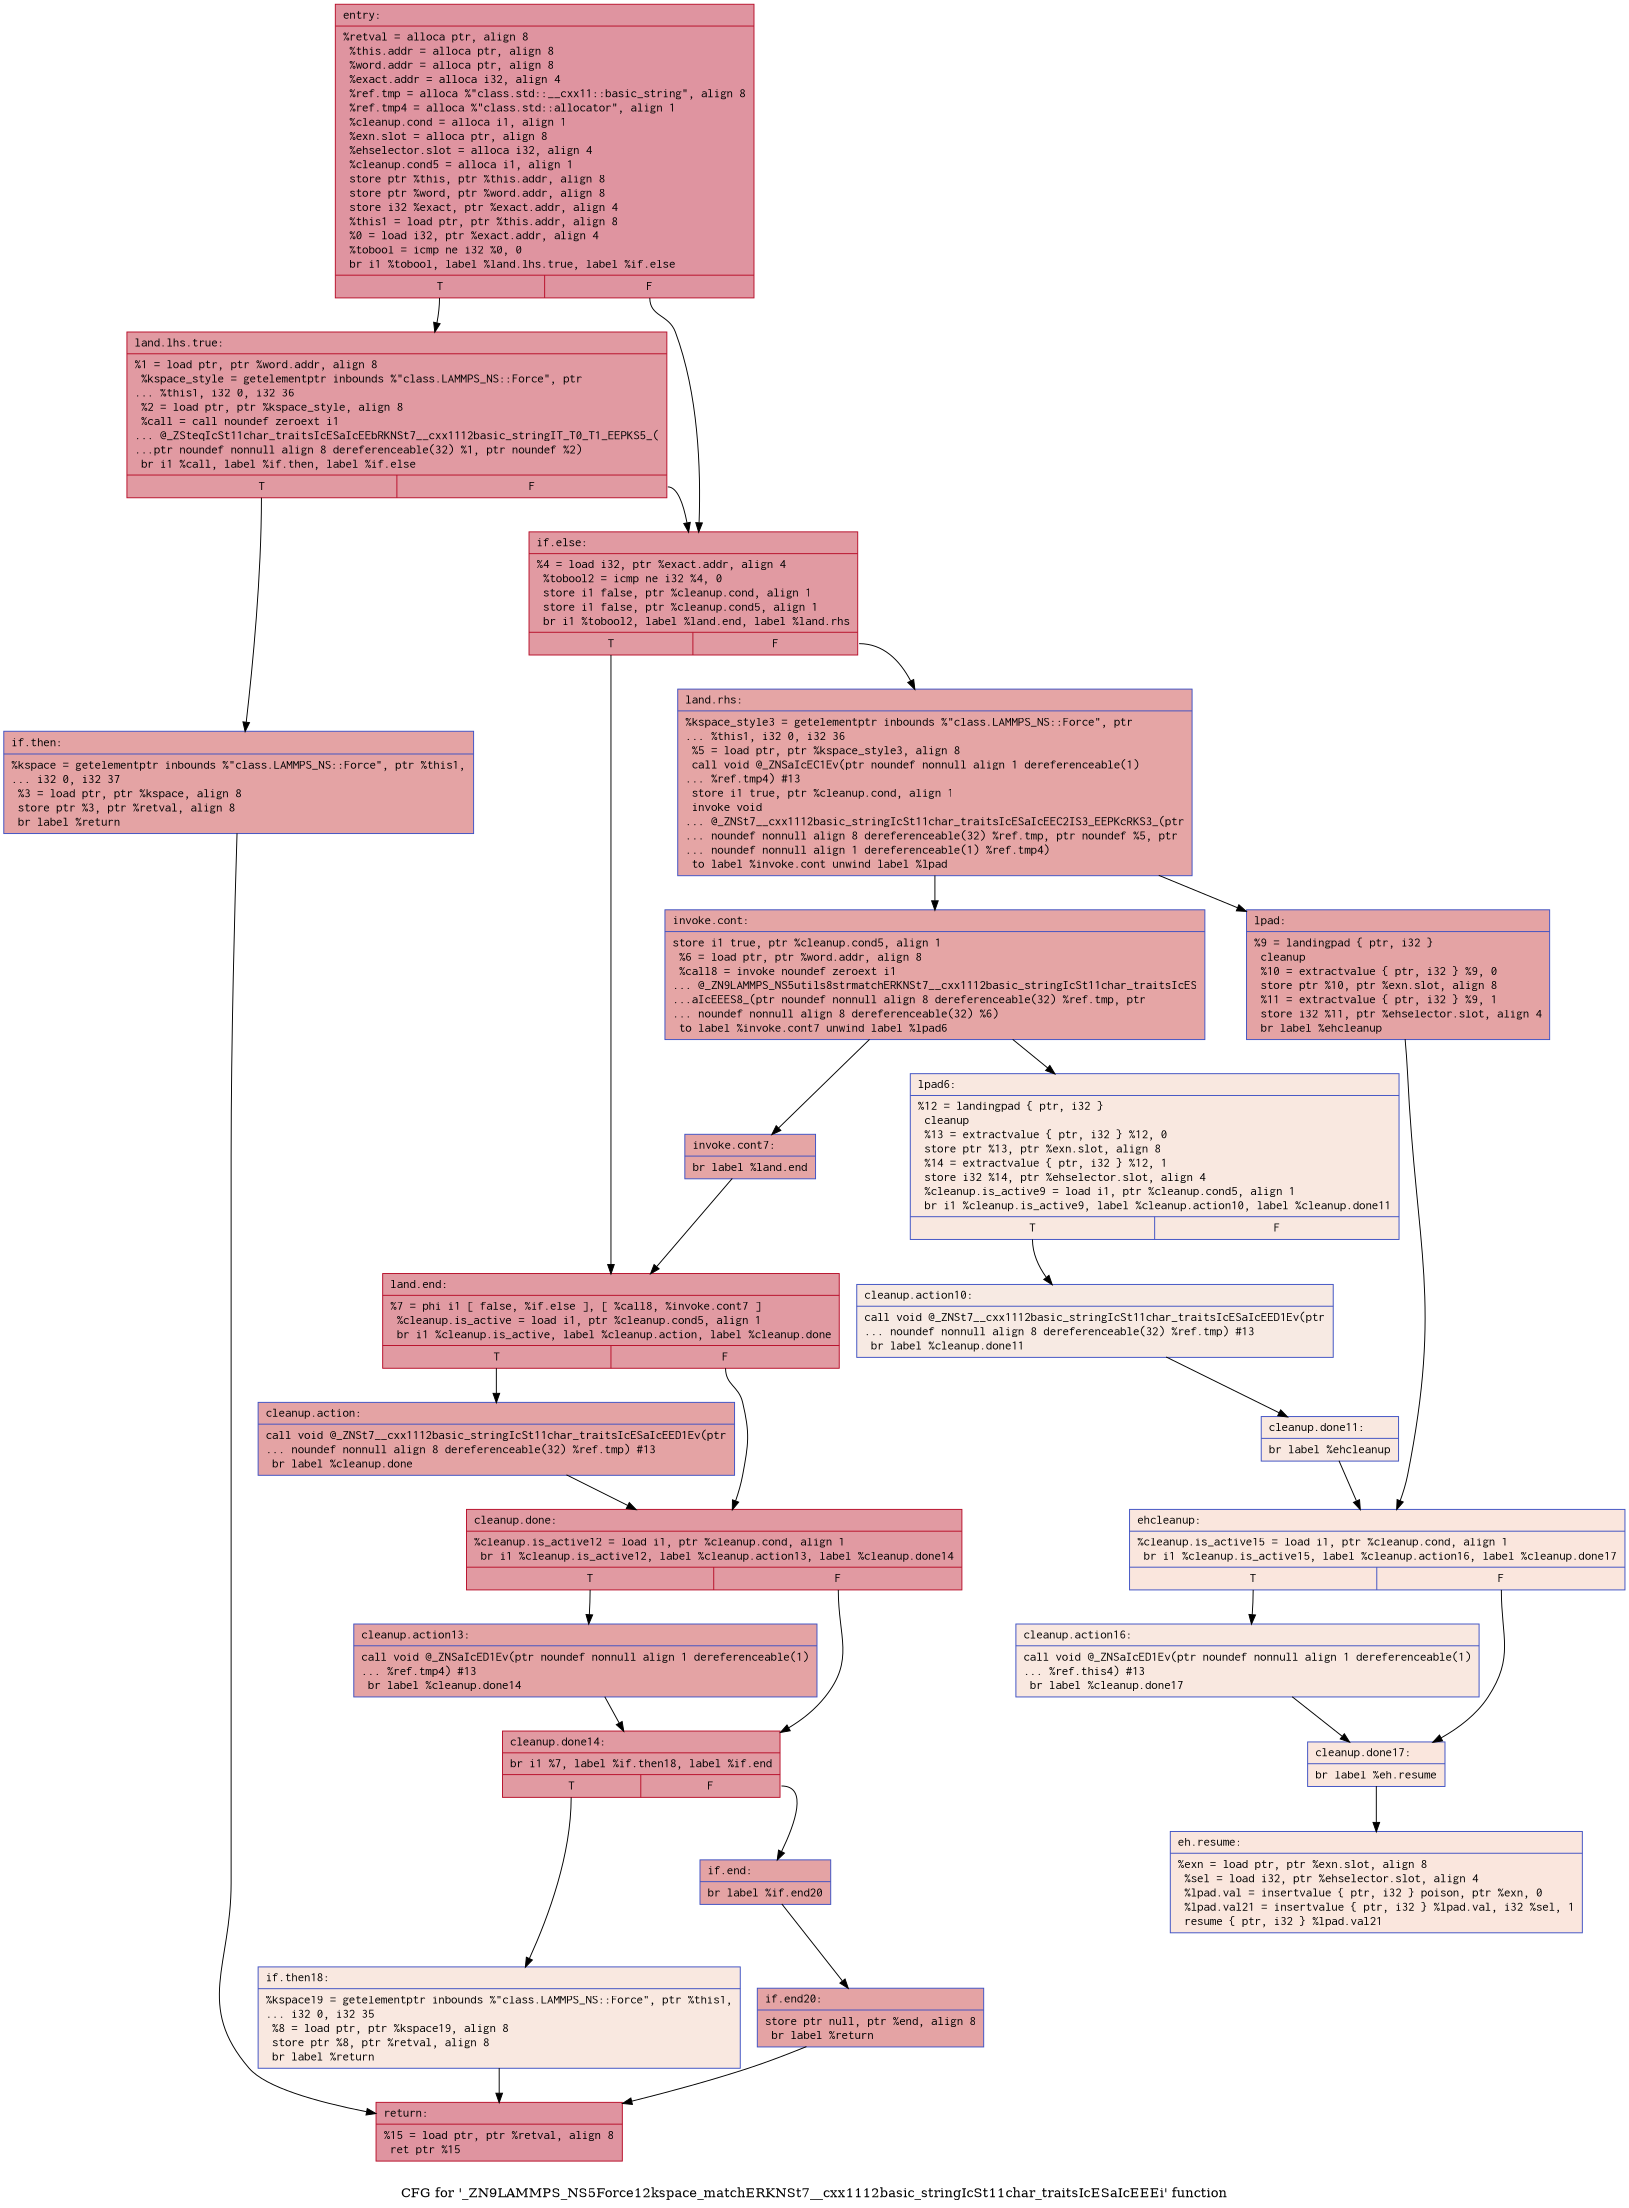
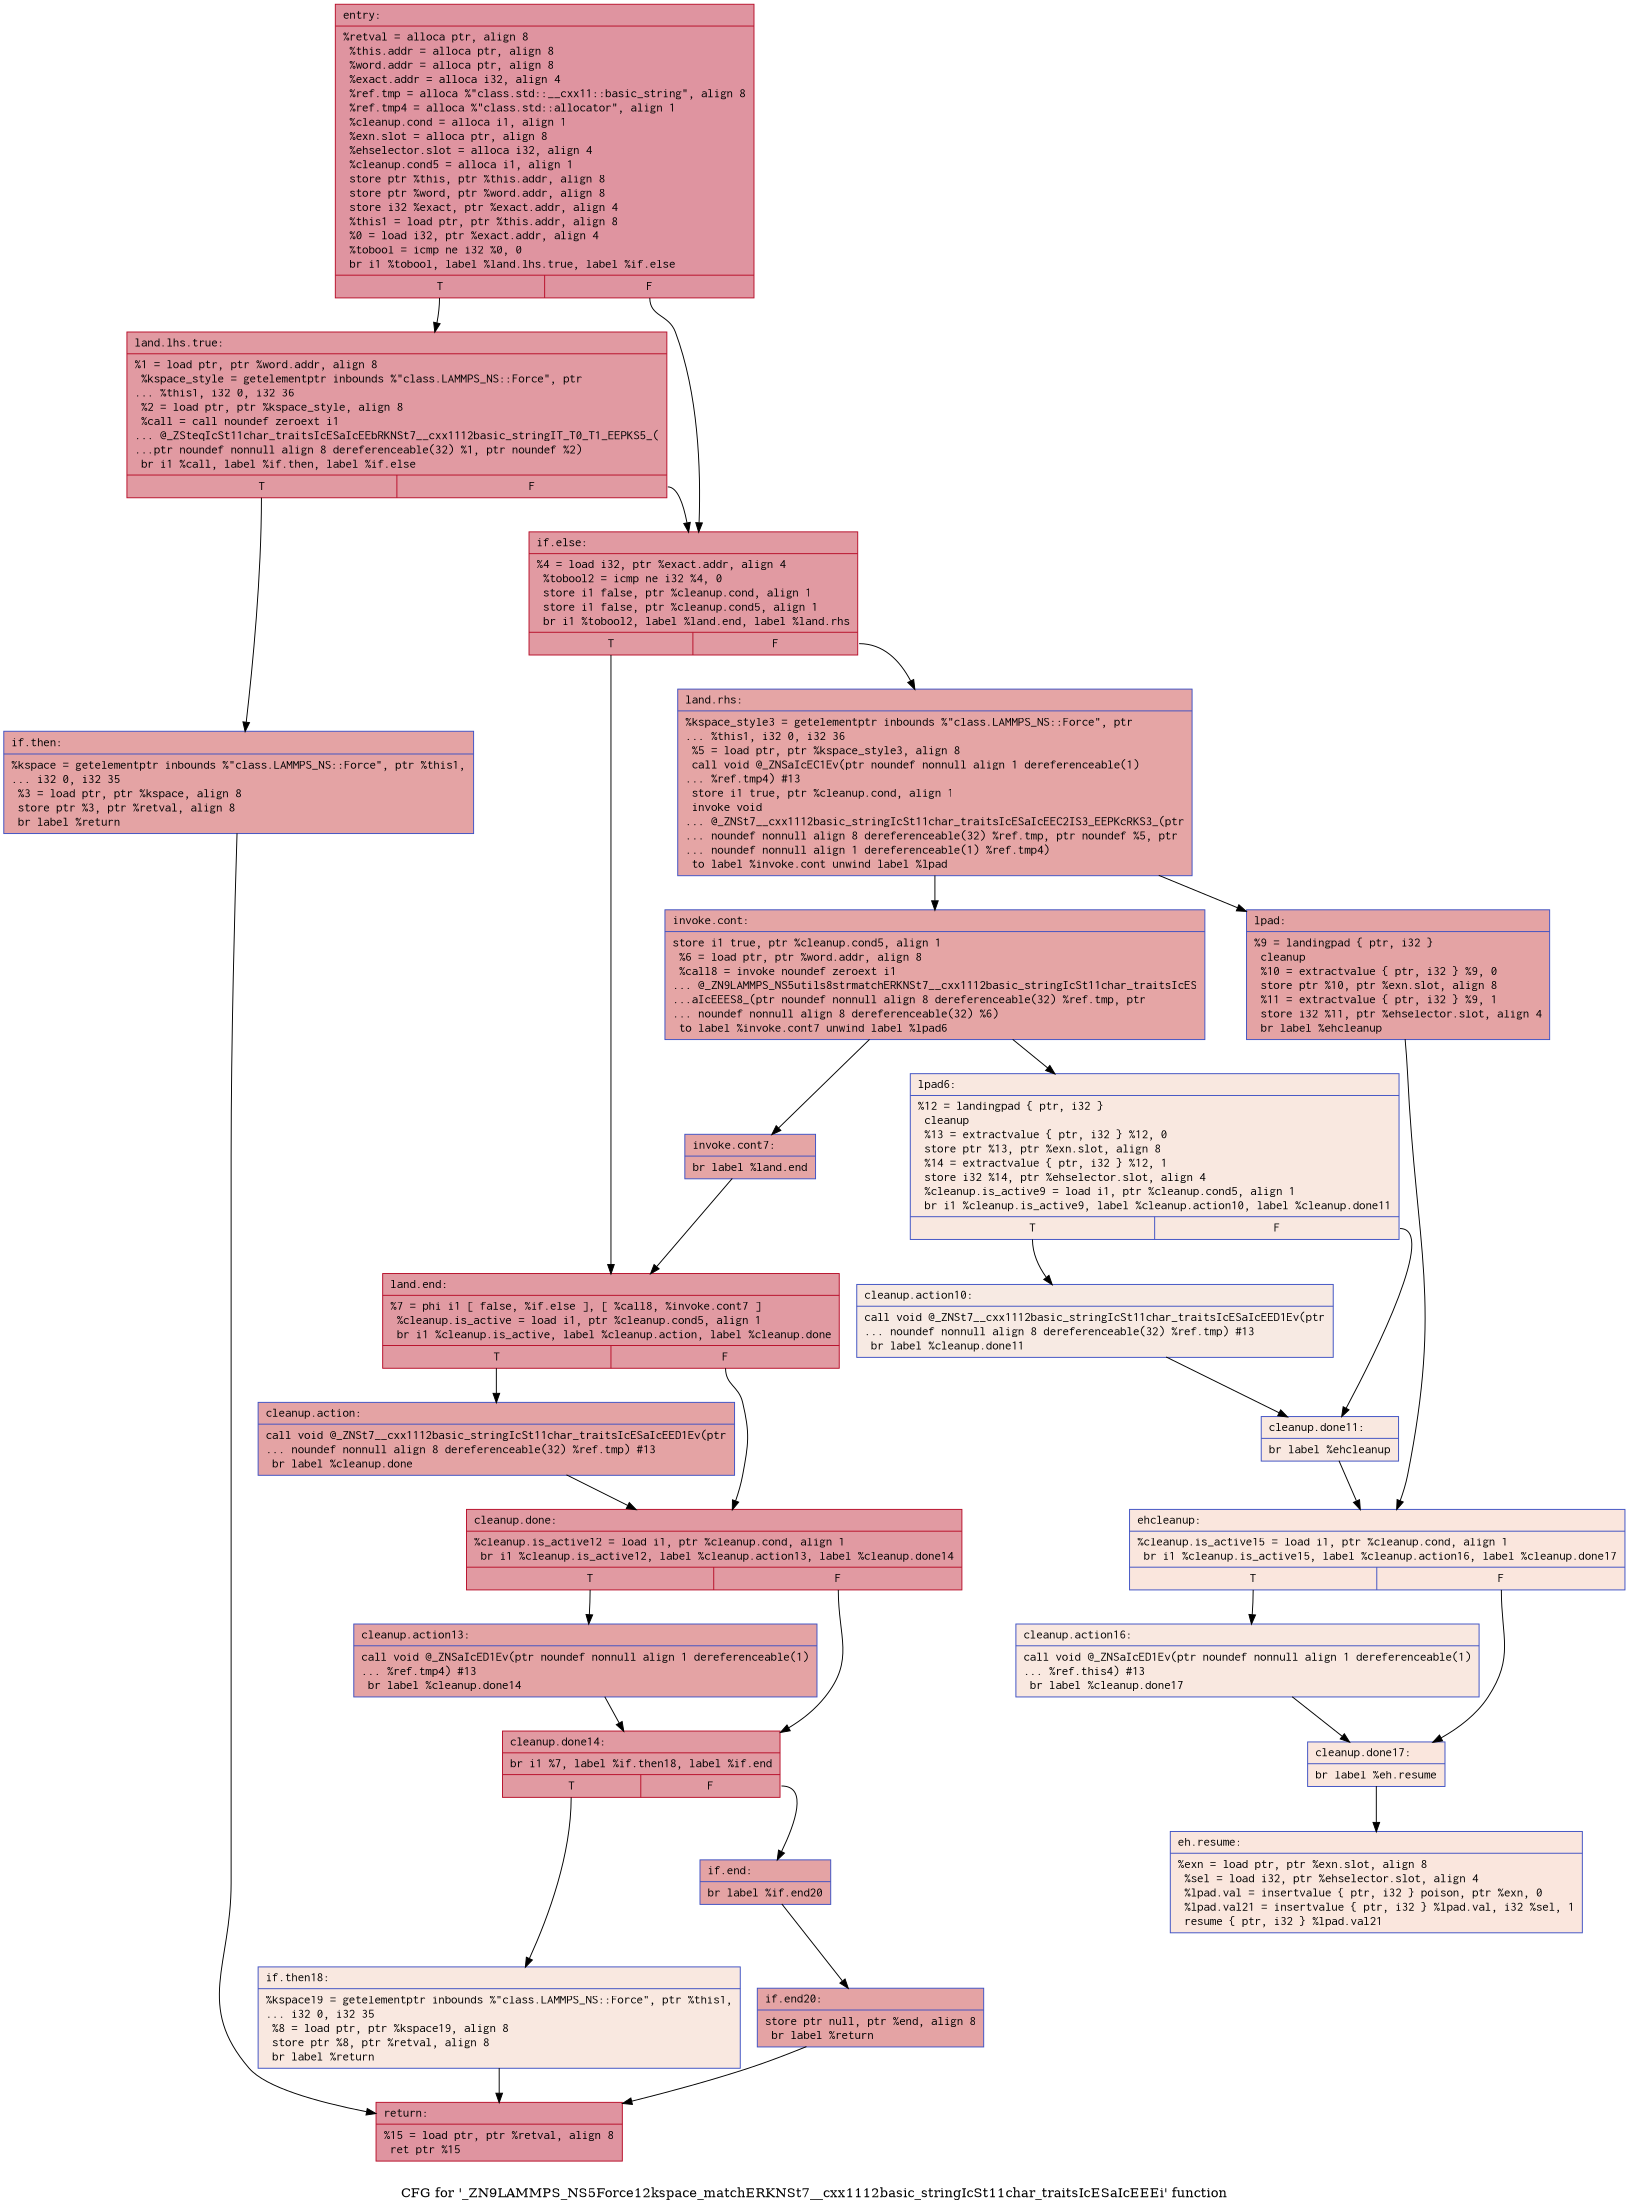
  digraph {
    label="CFG for '_ZN9LAMMPS_NS5Force12kspace_matchERKNSt7__cxx1112basic_stringIcSt11char_traitsIcESaIcEEEi' function"
    node [color="#3d50c3ff" fillcolor="#c32e3170" fontname=Courier shape=record style=filled]
    n1 [color="#b70d28ff" fillcolor="#b70d2870" label="{entry:\l|  %retval = alloca ptr, align 8\l  %this.addr = alloca ptr, align 8\l  %word.addr = alloca ptr, align 8\l  %exact.addr = alloca i32, align 4\l  %ref.tmp = alloca %\"class.std::__cxx11::basic_string\", align 8\l  %ref.tmp4 = alloca %\"class.std::allocator\", align 1\l  %cleanup.cond = alloca i1, align 1\l  %exn.slot = alloca ptr, align 8\l  %ehselector.slot = alloca i32, align 4\l  %cleanup.cond5 = alloca i1, align 1\l  store ptr %this, ptr %this.addr, align 8\l  store ptr %word, ptr %word.addr, align 8\l  store i32 %exact, ptr %exact.addr, align 4\l  %this1 = load ptr, ptr %this.addr, align 8\l  %0 = load i32, ptr %exact.addr, align 4\l  %tobool = icmp ne i32 %0, 0\l  br i1 %tobool, label %land.lhs.true, label %if.else\l|{<s0>T|<s1>F}}"]
    n2 [color="#b70d28ff" fillcolor="#bb1b2c70" label="{land.lhs.true:\l|  %1 = load ptr, ptr %word.addr, align 8\l  %kspace_style = getelementptr inbounds %\"class.LAMMPS_NS::Force\", ptr\l... %this1, i32 0, i32 36\l  %2 = load ptr, ptr %kspace_style, align 8\l  %call = call noundef zeroext i1\l... @_ZSteqIcSt11char_traitsIcESaIcEEbRKNSt7__cxx1112basic_stringIT_T0_T1_EEPKS5_(\l...ptr noundef nonnull align 8 dereferenceable(32) %1, ptr noundef %2)\l  br i1 %call, label %if.then, label %if.else\l|{<s0>T|<s1>F}}"]
    n3 [color="#b70d28ff" fillcolor="#bb1b2c70" label="{if.else:\l|  %4 = load i32, ptr %exact.addr, align 4\l  %tobool2 = icmp ne i32 %4, 0\l  store i1 false, ptr %cleanup.cond, align 1\l  store i1 false, ptr %cleanup.cond5, align 1\l  br i1 %tobool2, label %land.end, label %land.rhs\l|{<s0>T|<s1>F}}"]
-   n4 [label="{if.then:\l|  %kspace = getelementptr inbounds %\"class.LAMMPS_NS::Force\", ptr %this1,\l... i32 0, i32 37\l  %3 = load ptr, ptr %kspace, align 8\l  store ptr %3, ptr %retval, align 8\l  br label %return\l}"]
+   n4 [label="{if.then:\l|  %kspace = getelementptr inbounds %\"class.LAMMPS_NS::Force\", ptr %this1,\l... i32 0, i32 35\l  %3 = load ptr, ptr %kspace, align 8\l  store ptr %3, ptr %retval, align 8\l  br label %return\l}"]
    n5 [color="#b70d28ff" fillcolor="#bb1b2c70" label="{land.end:\l|  %7 = phi i1 [ false, %if.else ], [ %call8, %invoke.cont7 ]\l  %cleanup.is_active = load i1, ptr %cleanup.cond5, align 1\l  br i1 %cleanup.is_active, label %cleanup.action, label %cleanup.done\l|{<s0>T|<s1>F}}"]
    n6 [fillcolor="#c5333470" label="{land.rhs:\l|  %kspace_style3 = getelementptr inbounds %\"class.LAMMPS_NS::Force\", ptr\l... %this1, i32 0, i32 36\l  %5 = load ptr, ptr %kspace_style3, align 8\l  call void @_ZNSaIcEC1Ev(ptr noundef nonnull align 1 dereferenceable(1)\l... %ref.tmp4) #13\l  store i1 true, ptr %cleanup.cond, align 1\l  invoke void\l... @_ZNSt7__cxx1112basic_stringIcSt11char_traitsIcESaIcEEC2IS3_EEPKcRKS3_(ptr\l... noundef nonnull align 8 dereferenceable(32) %ref.tmp, ptr noundef %5, ptr\l... noundef nonnull align 1 dereferenceable(1) %ref.tmp4)\l          to label %invoke.cont unwind label %lpad\l}"]
    n7 [color="#b70d28ff" fillcolor="#b70d2870" label="{return:\l|  %15 = load ptr, ptr %retval, align 8\l  ret ptr %15\l}"]
    n8 [label="{cleanup.action:\l|  call void @_ZNSt7__cxx1112basic_stringIcSt11char_traitsIcESaIcEED1Ev(ptr\l... noundef nonnull align 8 dereferenceable(32) %ref.tmp) #13\l  br label %cleanup.done\l}"]
    n9 [color="#b70d28ff" fillcolor="#bb1b2c70" label="{cleanup.done:\l|  %cleanup.is_active12 = load i1, ptr %cleanup.cond, align 1\l  br i1 %cleanup.is_active12, label %cleanup.action13, label %cleanup.done14\l|{<s0>T|<s1>F}}"]
    n10 [fillcolor="#c5333470" label="{invoke.cont:\l|  store i1 true, ptr %cleanup.cond5, align 1\l  %6 = load ptr, ptr %word.addr, align 8\l  %call8 = invoke noundef zeroext i1\l... @_ZN9LAMMPS_NS5utils8strmatchERKNSt7__cxx1112basic_stringIcSt11char_traitsIcES\l...aIcEEES8_(ptr noundef nonnull align 8 dereferenceable(32) %ref.tmp, ptr\l... noundef nonnull align 8 dereferenceable(32) %6)\l          to label %invoke.cont7 unwind label %lpad6\l}"]
    n11 [label="{lpad:\l|  %9 = landingpad \{ ptr, i32 \}\l          cleanup\l  %10 = extractvalue \{ ptr, i32 \} %9, 0\l  store ptr %10, ptr %exn.slot, align 8\l  %11 = extractvalue \{ ptr, i32 \} %9, 1\l  store i32 %11, ptr %ehselector.slot, align 4\l  br label %ehcleanup\l}"]
    n12 [label="{cleanup.action13:\l|  call void @_ZNSaIcED1Ev(ptr noundef nonnull align 1 dereferenceable(1)\l... %ref.tmp4) #13\l  br label %cleanup.done14\l}"]
    n13 [color="#b70d28ff" fillcolor="#bb1b2c70" label="{cleanup.done14:\l|  br i1 %7, label %if.then18, label %if.end\l|{<s0>T|<s1>F}}"]
    n14 [fillcolor="#c5333470" label="{invoke.cont7:\l|  br label %land.end\l}"]
    n15 [fillcolor="#f1ccb870" label="{lpad6:\l|  %12 = landingpad \{ ptr, i32 \}\l          cleanup\l  %13 = extractvalue \{ ptr, i32 \} %12, 0\l  store ptr %13, ptr %exn.slot, align 8\l  %14 = extractvalue \{ ptr, i32 \} %12, 1\l  store i32 %14, ptr %ehselector.slot, align 4\l  %cleanup.is_active9 = load i1, ptr %cleanup.cond5, align 1\l  br i1 %cleanup.is_active9, label %cleanup.action10, label %cleanup.done11\l|{<s0>T|<s1>F}}"]
    n16 [fillcolor="#f3c7b170" label="{ehcleanup:\l|  %cleanup.is_active15 = load i1, ptr %cleanup.cond, align 1\l  br i1 %cleanup.is_active15, label %cleanup.action16, label %cleanup.done17\l|{<s0>T|<s1>F}}"]
    n17 [fillcolor="#eed0c070" label="{cleanup.action10:\l|  call void @_ZNSt7__cxx1112basic_stringIcSt11char_traitsIcESaIcEED1Ev(ptr\l... noundef nonnull align 8 dereferenceable(32) %ref.tmp) #13\l  br label %cleanup.done11\l}"]
    n18 [fillcolor="#f1ccb870" label="{cleanup.done11:\l|  br label %ehcleanup\l}"]
    n19 [fillcolor="#f1ccb870" label="{cleanup.action16:\l|  call void @_ZNSaIcED1Ev(ptr noundef nonnull align 1 dereferenceable(1)\l... %ref.this4) #13\l  br label %cleanup.done17\l}"]
    n20 [fillcolor="#f3c7b170" label="{cleanup.done17:\l|  br label %eh.resume\l}"]
    n21 [fillcolor="#f1ccb870" label="{if.then18:\l|  %kspace19 = getelementptr inbounds %\"class.LAMMPS_NS::Force\", ptr %this1,\l... i32 0, i32 35\l  %8 = load ptr, ptr %kspace19, align 8\l  store ptr %8, ptr %retval, align 8\l  br label %return\l}"]
    n22 [label="{if.end:\l|  br label %if.end20\l}"]
    n23 [label="{if.end20:\l|  store ptr null, ptr %end, align 8\l  br label %return\l}"]
    n24 [fillcolor="#f3c7b170" label="{eh.resume:\l|  %exn = load ptr, ptr %exn.slot, align 8\l  %sel = load i32, ptr %ehselector.slot, align 4\l  %lpad.val = insertvalue \{ ptr, i32 \} poison, ptr %exn, 0\l  %lpad.val21 = insertvalue \{ ptr, i32 \} %lpad.val, i32 %sel, 1\l  resume \{ ptr, i32 \} %lpad.val21\l}"]
    n1 -> n2 [tailport=s0]
    n1 -> n3 [tailport=s1]
    n2 -> n3 [tailport=s1]
    n2 -> n4 [tailport=s0]
    n3 -> n5 [tailport=s0]
    n3 -> n6 [tailport=s1]
    n4 -> n7
    n5 -> n8 [tailport=s0]
    n5 -> n9 [tailport=s1]
    n6 -> n10
    n6 -> n11
    n8 -> n9
    n9 -> n12 [tailport=s0]
    n9 -> n13 [tailport=s1]
    n10 -> n14
    n10 -> n15
    n11 -> n16
    n12 -> n13
    n13 -> n21 [tailport=s0]
    n13 -> n22 [tailport=s1]
    n14 -> n5
    n15 -> n17 [tailport=s0]
+   n15 -> n18 [tailport=s1]
    n16 -> n19 [tailport=s0]
    n16 -> n20 [tailport=s1]
    n17 -> n18
    n18 -> n16
    n19 -> n20
    n20 -> n24
    n21 -> n7
    n22 -> n23
    n23 -> n7
  }
